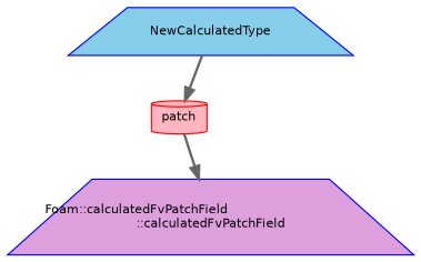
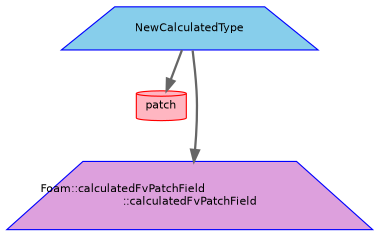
  digraph {
    rankdir=TB
    node [color=blue fontname=Helvetica fontsize=10 shape=trapezium style=filled]
    edge [color=gray40 fontname=Helvetica fontsize=10 labelfontname=Helvetica labelfontsize=10 style=bold]
    n1 [fillcolor=skyblue fontcolor=black height=0.2 label=NewCalculatedType width=0.4]
    n2 [color=red fillcolor=lightpink height=0.2 label=patch shape=cylinder width=0.4]
    n3 [fillcolor=plum height=0.2 label="Foam::calculatedFvPatchField\l::calculatedFvPatchField" width=0.4]
    n1 -> n2
-   n2 -> n3
+   n1 -> n3
  }
